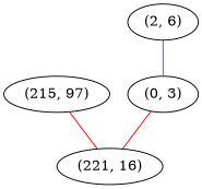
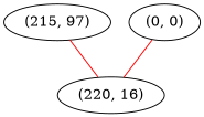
  graph {
    edge [color=red weight=1]
    "(215, 97)"
-   "(220, 16)" [label="(221, 16)"]
-   "(2, 6)"
-   "(0, 0)" [label="(0, 3)"]
+   "(220, 16)"
+   "(0, 0)"
    "(215, 97)" -- "(220, 16)"
-   "(2, 6)" -- "(0, 0)" [color=purple weight=4]
    "(0, 0)" -- "(220, 16)"
  }
